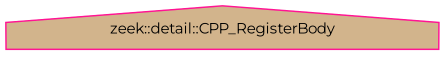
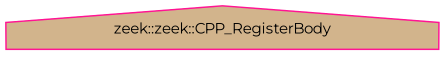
  digraph {
    rankdir=LR
    fontname=Montserrat
-   n1 [color=deeppink fillcolor=tan fontname=Montserrat fontsize=10 height=0.2 label="zeek::detail::CPP_RegisterBody" shape=house style=filled width=0.4]
+   n1 [color=deeppink fillcolor=tan fontname=Montserrat fontsize=10 height=0.2 label="zeek::zeek::CPP_RegisterBody" shape=house style=filled width=0.4]
  }
